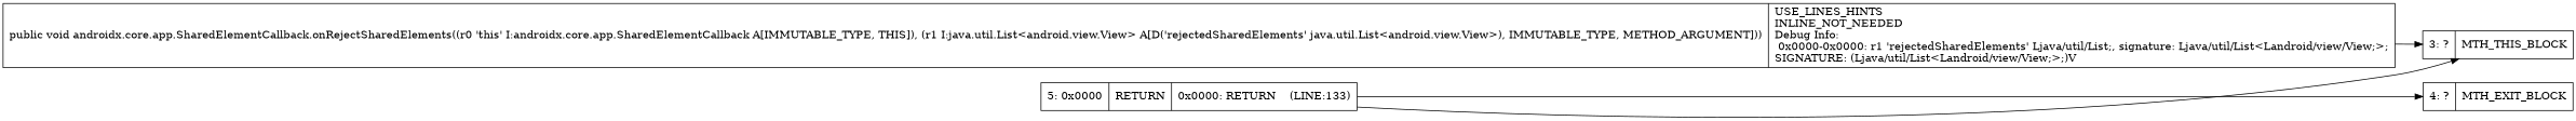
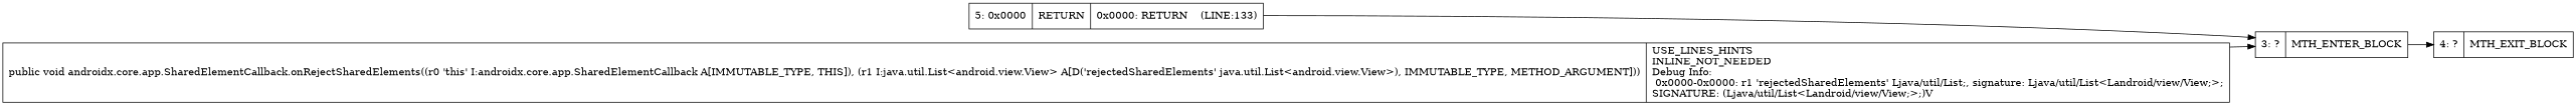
  digraph {
    rankdir=LR
    node [shape=record]
-   n1 [label="{3\:\ ?|MTH_THIS_BLOCK\l}"]
+   n1 [label="{3\:\ ?|MTH_ENTER_BLOCK\l}"]
    n2 [label="{5\:\ 0x0000|RETURN\l|0x0000: RETURN    (LINE:133)\l}"]
    n3 [label="{4\:\ ?|MTH_EXIT_BLOCK\l}"]
    n4 [label="{public void androidx.core.app.SharedElementCallback.onRejectSharedElements((r0 'this' I:androidx.core.app.SharedElementCallback A[IMMUTABLE_TYPE, THIS]), (r1 I:java.util.List\<android.view.View\> A[D('rejectedSharedElements' java.util.List\<android.view.View\>), IMMUTABLE_TYPE, METHOD_ARGUMENT]))  | USE_LINES_HINTS\lINLINE_NOT_NEEDED\lDebug Info:\l  0x0000\-0x0000: r1 'rejectedSharedElements' Ljava\/util\/List;, signature: Ljava\/util\/List\<Landroid\/view\/View;\>;\lSIGNATURE: (Ljava\/util\/List\<Landroid\/view\/View;\>;)V\l}"]
    n2 -> n1
-   n2 -> n3
+   n1 -> n3
    n4 -> n1
  }
